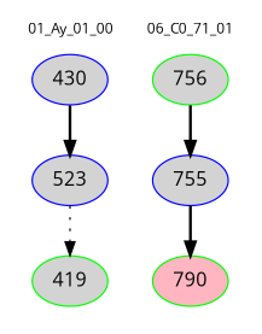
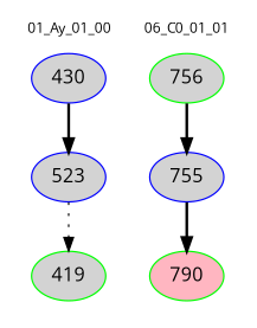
  digraph {
    fontname="Open Sans"
    node [color=blue fillcolor=lightgrey fontname="Open Sans" style=filled]
    edge [color=black fontname="Open Sans" style=bold]
    n1 [label=430]
    n2 [label=523]
    n3 [color=green label=419]
    n4 [color=green label=756]
    n5 [label=755]
    n6 [color=green fillcolor=lightpink label=790]
    subgraph cluster_1 {
      color=white
      fontsize=10
      label="01_Ay_01_00"
      n1
      n2
      n3
    }
    subgraph cluster_2 {
      color=white
      fontsize=10
-     label="06_C0_71_01"
+     label="06_C0_01_01"
      n4
      n5
      n6
    }
    n1 -> n2
    n2 -> n3 [style=dotted]
    n4 -> n5
    n5 -> n6
  }
